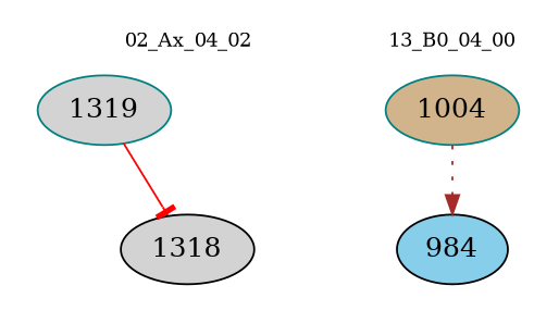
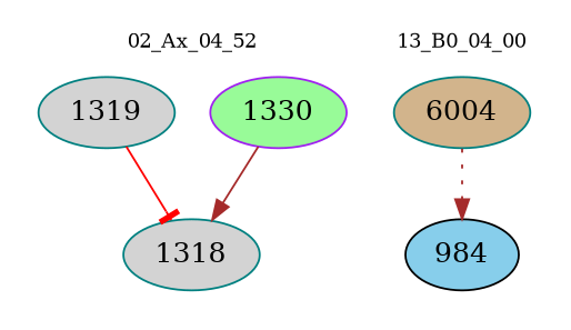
  digraph {
    node [color=black fillcolor=lightgrey style=filled]
    edge [arrowhead=normal color=brown style=solid]
-   n2 [label=1318]
+   n1 [color=purple fillcolor=palegreen label=1330]
+   n2 [color=teal label=1318]
    n3 [color=teal label=1319]
-   n4 [color=teal fillcolor=tan label=1004]
+   n4 [color=teal fillcolor=tan label=6004]
    n5 [fillcolor=skyblue label=984]
    subgraph cluster_1 {
      color=white
      fontsize=10
-     label="02_Ax_04_02"
+     label="02_Ax_04_52"
+     n1
      n2
      n3
    }
    subgraph cluster_2 {
      color=white
      fontsize=10
      label="13_B0_04_00"
      n4
      n5
    }
+   n1 -> n2
    n3 -> n2 [arrowhead=tee color=red]
    n4 -> n5 [style=dotted]
  }
